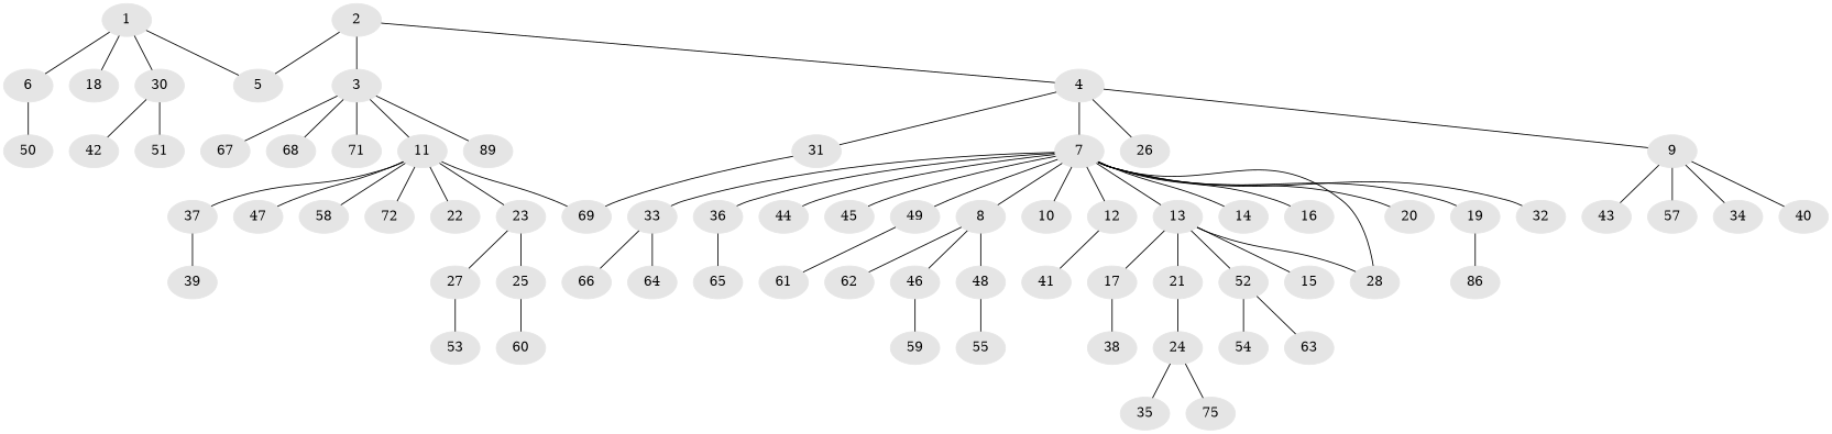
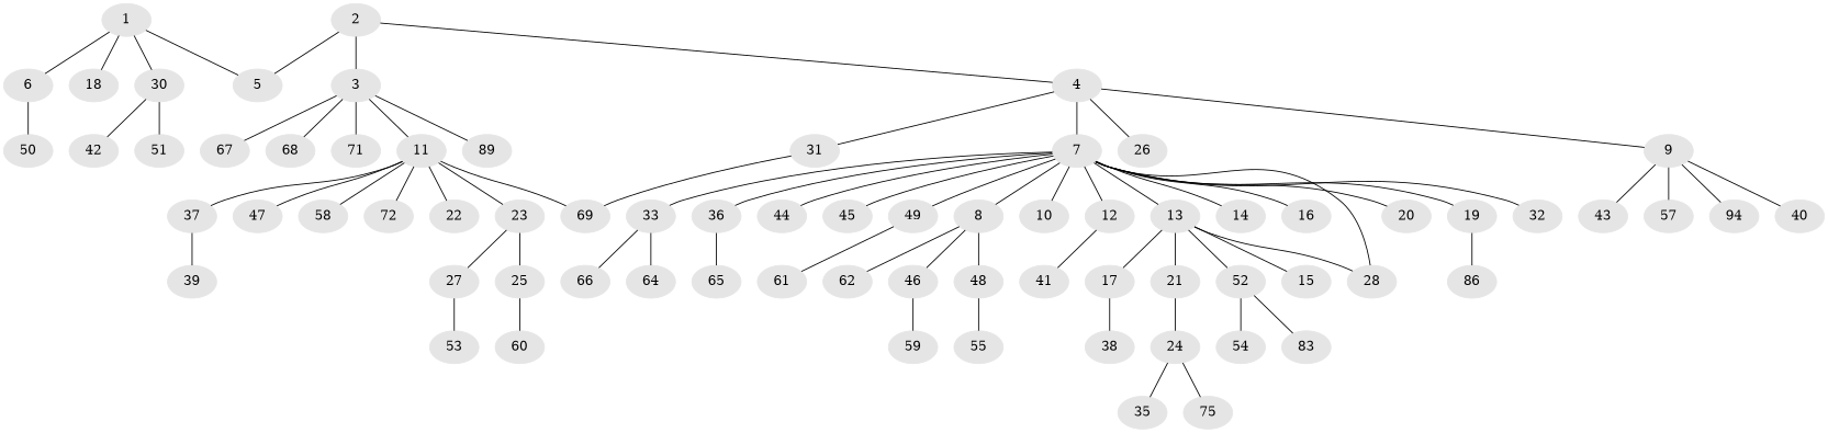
  graph {
    node [color=gray90 style=filled]
    1
    6
    18
    30
    5
    2
    3
    4
    50
    42
    51
    11
    n13 [label=89]
    67
    68
    71
    7
    9
    26
    31
    22
    23
    37
    47
    58
    69
    72
    8
    10
    12
    13
    14
    16
    19
    20
    28
    32
    33
    36
    44
    45
    49
-   34
+   34 [label=94]
    40
    43
    57
    46
    48
    62
    41
    15
    17
    21
    52
    n55 [label=86]
    64
    66
    65
    61
    59
    55
    25
    27
    39
    38
    24
    54
-   63
+   63 [label=83]
    35
    n70 [label=75]
    60
    53
    1 -- 6
    1 -- 18
    1 -- 30
    1 -- 5
    6 -- 50
    30 -- 42
    30 -- 51
    2 -- 5
    2 -- 3
    2 -- 4
    3 -- 11
    3 -- n13
    3 -- 67
    3 -- 68
    3 -- 71
    4 -- 7
    4 -- 9
    4 -- 26
    4 -- 31
    11 -- 22
    11 -- 23
    11 -- 37
    11 -- 47
    11 -- 58
    11 -- 69
    11 -- 72
    7 -- 8
    7 -- 10
    7 -- 12
    7 -- 13
    7 -- 14
    7 -- 16
    7 -- 19
    7 -- 20
    7 -- 28
    7 -- 32
    7 -- 33
    7 -- 36
    7 -- 44
    7 -- 45
    7 -- 49
    9 -- 34
    9 -- 40
    9 -- 43
    9 -- 57
    31 -- 69
    23 -- 25
    23 -- 27
    37 -- 39
    8 -- 46
    8 -- 48
    8 -- 62
    12 -- 41
    13 -- 28
    13 -- 15
    13 -- 17
    13 -- 21
    13 -- 52
    19 -- n55
    33 -- 64
    33 -- 66
    36 -- 65
    49 -- 61
    46 -- 59
    48 -- 55
    17 -- 38
    21 -- 24
    52 -- 54
    52 -- 63
    25 -- 60
    27 -- 53
    24 -- 35
    24 -- n70
  }
